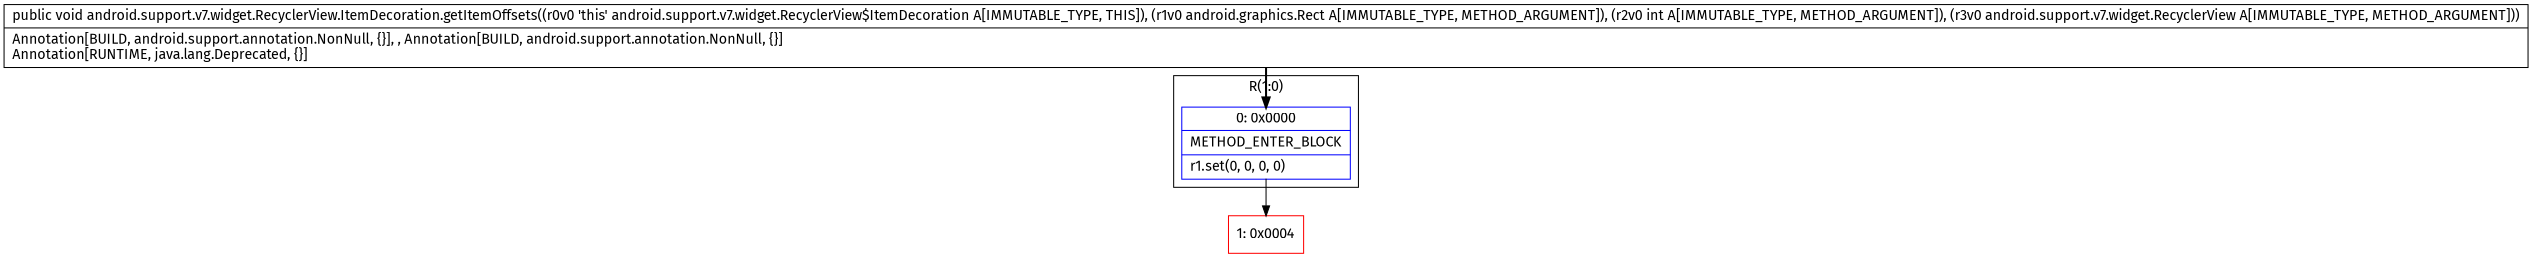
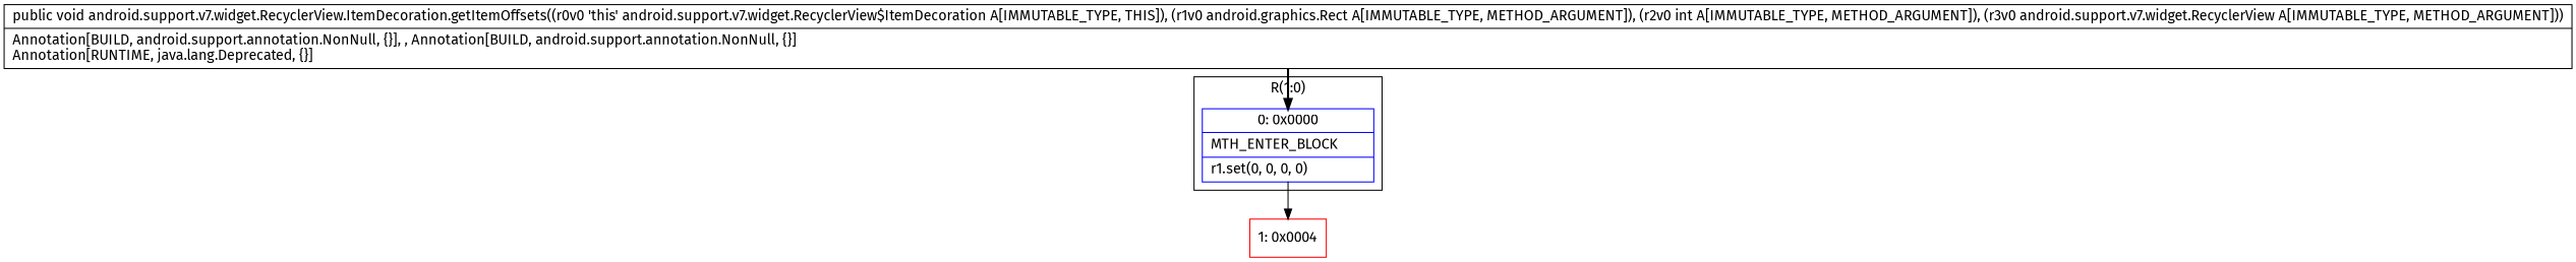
  digraph {
    fontname="Fira Sans"
    node [shape=record fontname="Fira Sans"]
    edge [fontname="Fira Sans"]
-   n1 [color=blue label="{0\:\ 0x0000|METHOD_ENTER_BLOCK\l|r1.set(0, 0, 0, 0)\l}"]
+   n1 [color=blue label="{0\:\ 0x0000|MTH_ENTER_BLOCK\l|r1.set(0, 0, 0, 0)\l}"]
    n2 [color=red label="{1\:\ 0x0004}"]
    n3 [label="{public void android.support.v7.widget.RecyclerView.ItemDecoration.getItemOffsets((r0v0 'this' android.support.v7.widget.RecyclerView$ItemDecoration A[IMMUTABLE_TYPE, THIS]), (r1v0 android.graphics.Rect A[IMMUTABLE_TYPE, METHOD_ARGUMENT]), (r2v0 int A[IMMUTABLE_TYPE, METHOD_ARGUMENT]), (r3v0 android.support.v7.widget.RecyclerView A[IMMUTABLE_TYPE, METHOD_ARGUMENT]))  | Annotation[BUILD, android.support.annotation.NonNull, \{\}], , Annotation[BUILD, android.support.annotation.NonNull, \{\}]\lAnnotation[RUNTIME, java.lang.Deprecated, \{\}]\l}"]
    subgraph cluster_1 {
      label="R(1:0)"
      n1
    }
    n1 -> n2 [style=solid]
    n3 -> n1 [style=bold]
  }
